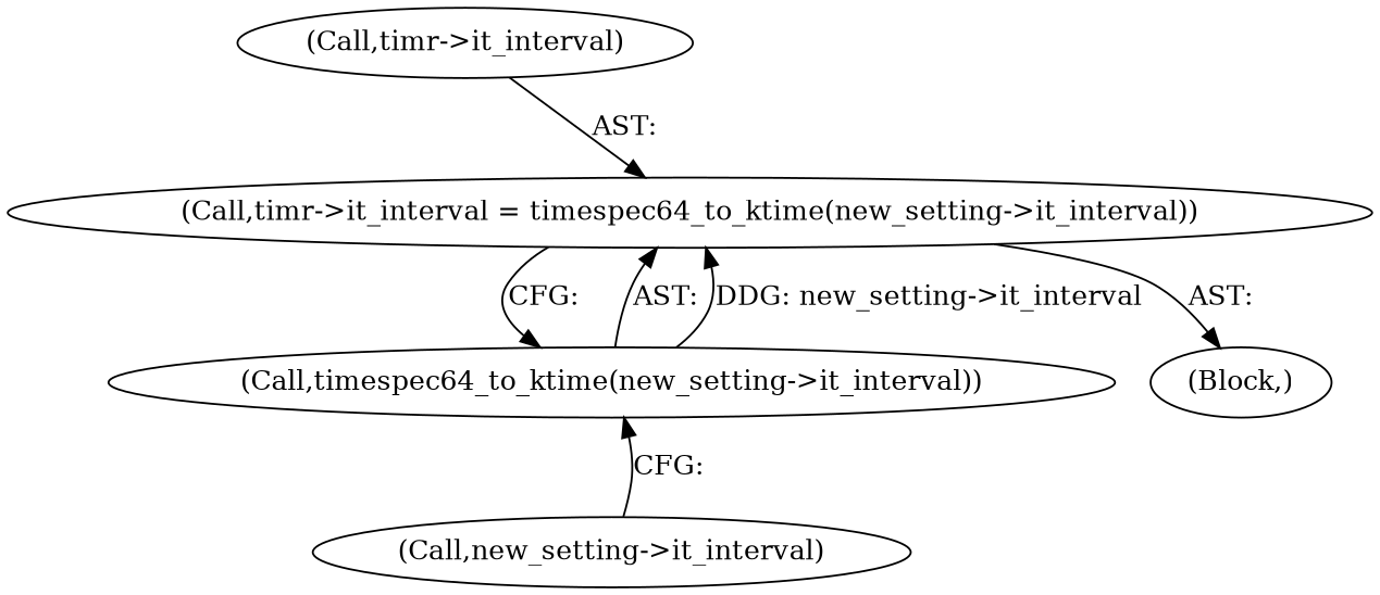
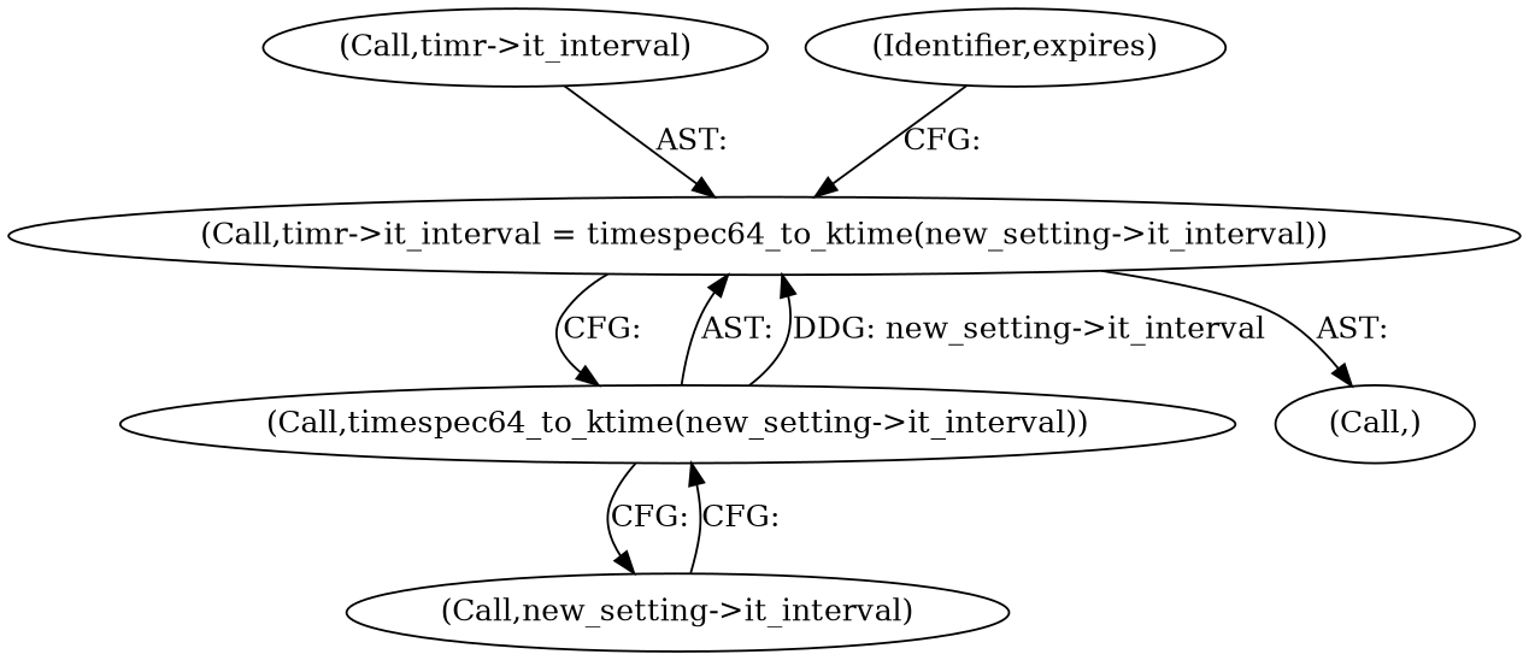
  digraph {
    n1 [label="(Call,timr->it_interval = timespec64_to_ktime(new_setting->it_interval))"]
    n2 [label="(Call,timespec64_to_ktime(new_setting->it_interval))"]
-   n3 [label="(Block,)"]
+   n3 [label="(Call,)"]
    n4 [label="(Call,new_setting->it_interval)"]
    n5 [label="(Call,timr->it_interval)"]
+   n6 [label="(Identifier,expires)"]
    n1 -> n2 [label="CFG: "]
    n1 -> n3 [label="AST: "]
    n2 -> n1 [label="AST: "]
    n2 -> n1 [label="DDG: new_setting->it_interval"]
+   n2 -> n4 [label="CFG: "]
    n4 -> n2 [label="CFG: "]
    n5 -> n1 [label="AST: "]
+   n6 -> n1 [label="CFG: "]
  }
